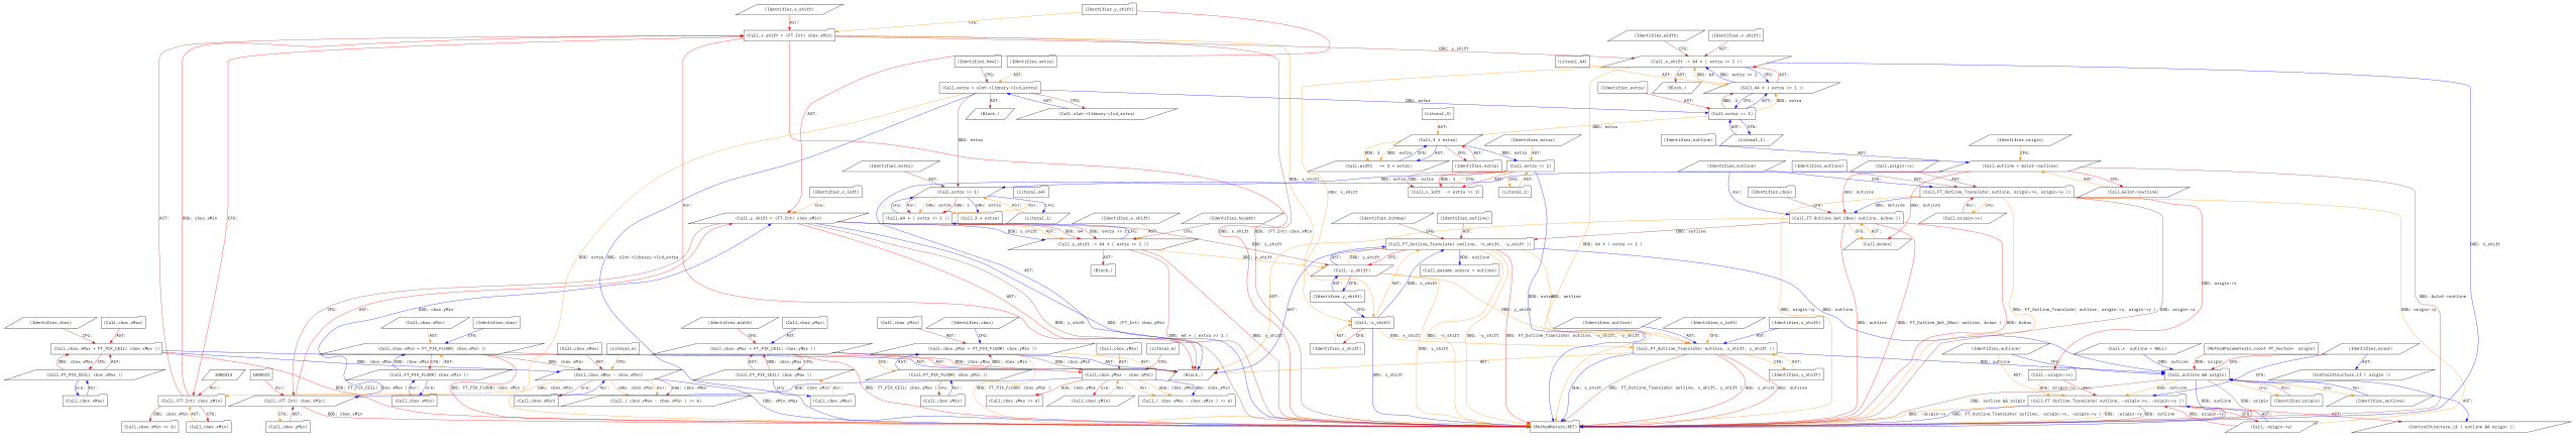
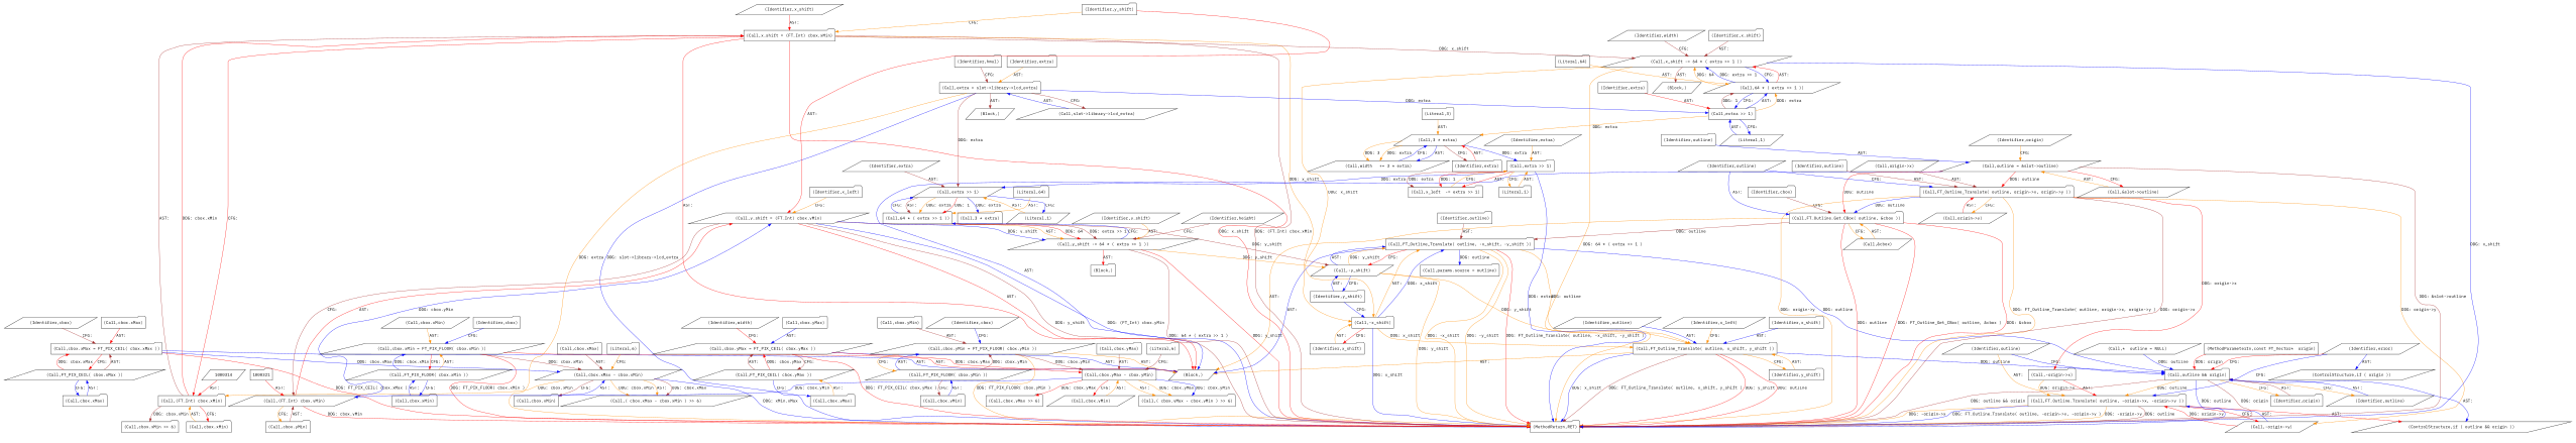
  digraph {
    fontname="IBM Plex Mono"
    node [fontname="IBM Plex Mono" shape=folder]
    edge [color=darkorange fontname="IBM Plex Mono"]
    n1 [label="(Call,FT_Outline_Translate( outline, x_shift, y_shift ))"]
    n2 [label="(Call,outline && origin)"]
    n3 [label="(Identifier,y_shift)"]
    n4 [label="(Block,)" shape=parallelogram]
    n5 [label="(MethodReturn,RET)"]
    n6 [label="(Call,FT_Outline_Translate( outline, -origin->x, -origin->y ))"]
    n7 [label="(Identifier,origin)"]
    n8 [label="(Identifier,outline)" shape=parallelogram]
    n9 [label="(ControlStructure,if ( outline && origin ))" shape=parallelogram]
    n10 [label="(Call,FT_Outline_Translate( outline, -x_shift, -y_shift ))"]
    n11 [label="(Call,-y_shift)" shape=parallelogram]
    n12 [label="(Call,params.source = outline)"]
    n13 [label="(Identifier,y_shift)"]
    n14 [label="(Call,FT_Outline_Get_CBox( outline, &cbox ))"]
    n15 [label="(Call,&cbox)" shape=parallelogram]
    n16 [label="(Call,FT_Outline_Translate( outline, origin->x, origin->y ))"]
    n17 [label="(Call,origin->y)" shape=parallelogram]
    n18 [label="(Call,-origin->x)"]
    n19 [label="(Call,-origin->y)" shape=parallelogram]
    n20 [label="(ControlStructure,if ( origin ))" shape=parallelogram]
    n21 [label="(Call,outline = &slot->outline)" shape=parallelogram]
    n22 [label="(Call,&slot->outline)" shape=parallelogram]
    n23 [label="(Call,-x_shift)"]
    n24 [label="(Identifier,x_shift)"]
    n25 [label="(Call,x_shift = (FT_Int) cbox.xMin)"]
    n26 [label="(Call,(FT_Int) cbox.xMin)"]
    n27 [label="(Call,x_shift -= 64 * ( extra >> 1 ))" shape=parallelogram]
    n28 [label="(Call,cbox.xMin >> 6)"]
    n29 [label="(Call,cbox.xMin)"]
    n30 [label="(Call,64 * ( extra >> 1 ))" shape=parallelogram]
    n31 [label="(Block,)" shape=parallelogram]
    n32 [label="(Call,cbox.xMax - cbox.xMin)" shape=parallelogram]
    n33 [label="(Call,cbox.xMin)"]
    n34 [label="(Call,( cbox.xMax - cbox.xMin ) >> 6)" shape=parallelogram]
    n35 [label="(Call,cbox.xMax = FT_PIX_CEIL( cbox.xMax ))"]
    n36 [label="(Call,FT_PIX_CEIL( cbox.xMax ))" shape=parallelogram]
    n37 [label="(Call,cbox.xMax)"]
    n38 [label="(Call,cbox.xMin = FT_PIX_FLOOR( cbox.xMin ))" shape=parallelogram]
    n39 [label="(Call,FT_PIX_FLOOR( cbox.xMin ))" shape=parallelogram]
    n40 [label="(Call,cbox.xMin)"]
    n41 [label="(Call,extra >> 1)"]
    n42 [label="(Call,3 * extra)" shape=parallelogram]
    n43 [label="(Literal,1)" shape=parallelogram]
    n44 [label="(Call,extra >> 1)"]
    n45 [label="(Call,width   += 3 * extra)" shape=parallelogram]
    n46 [label="(Identifier,extra)"]
    n47 [label="(Call,extra = slot->library->lcd_extra)"]
    n48 [label="(Call,extra >> 1)" shape=parallelogram]
    n49 [label="(Block,)" shape=parallelogram]
    n50 [label="(Call,slot->library->lcd_extra)" shape=parallelogram]
    n51 [label="(Call,64 * ( extra >> 1 ))"]
    n52 [label="(Call,3 * extra)"]
    n53 [label="(Literal,1)" shape=parallelogram]
    n54 [label="(Call,y_shift = (FT_Int) cbox.yMin)" shape=parallelogram]
    n55 [label="(Call,(FT_Int) cbox.yMin)" shape=parallelogram]
    n56 [label="(Call,y_shift -= 64 * ( extra >> 1 ))" shape=parallelogram]
    n57 [label="(Call,cbox.yMin)"]
    n58 [label="(Block,)"]
    n59 [label="(Call,cbox.yMax - cbox.yMin)"]
    n60 [label="(Call,cbox.yMax >> 6)"]
    n61 [label="(Call,cbox.yMin)" shape=parallelogram]
    n62 [label="(Call,( cbox.yMax - cbox.yMin ) >> 6)"]
    n63 [label="(Call,cbox.yMax = FT_PIX_CEIL( cbox.yMax ))" shape=parallelogram]
    n64 [label="(Call,FT_PIX_CEIL( cbox.yMax ))" shape=parallelogram]
    n65 [label="(Call,cbox.yMax)"]
    n66 [label="(Call,cbox.yMin = FT_PIX_FLOOR( cbox.yMin ))" shape=parallelogram]
    n67 [label="(Call,FT_PIX_FLOOR( cbox.yMin ))" shape=parallelogram]
    n68 [label="(Call,cbox.yMin)"]
    n69 [label="(Literal,1)"]
    n70 [label="(Call,x_left  -= extra >> 1)"]
    n71 [label="(Identifier,x_left)"]
    n72 [label="(Identifier,extra)" shape=parallelogram]
    n73 [label="(Literal,3)"]
    n74 [label="(Identifier,origin)" shape=parallelogram]
    n75 [label="(Identifier,x_shift)"]
    n76 [label="(Identifier,extra)"]
    n77 [label="(Call,cbox.yMax)"]
    n78 [label="(Identifier,outline)" shape=parallelogram]
    n79 [label="(Identifier,width)" shape=parallelogram]
-   n80 [label="(Identifier,bitmap)" shape=parallelogram]
    n81 [label="(Identifier,outline)"]
    n82 [label="(Identifier,hmul)"]
    n83 [label="(Identifier,outline)"]
    n84 [label="(Identifier,y_shift)"]
    n85 [label="(Literal,64)"]
    n86 [label="(Identifier,extra)"]
    n87 [label="(Identifier,x_left)" shape=parallelogram]
    n88 [label="(Call,cbox.xMax)"]
    n89 [label="(Identifier,outline)" shape=parallelogram]
    n90 [label="(Call,*  outline = NULL)" shape=parallelogram]
    n91 [label="(Identifier,outline)"]
    n92 [label="(Identifier,x_shift)" shape=parallelogram]
    n93 [label="(Call,cbox.yMax)"]
    n94 [label="(Literal,6)"]
    n95 [label="(Identifier,y_shift)" shape=parallelogram]
    n96 [label="(Identifier,outline)" shape=parallelogram]
    n97 [label="(Identifier,cbox)" shape=parallelogram]
    n98 [label="(Call,origin->x)" shape=parallelogram]
    n99 [label="(Identifier,cbox)"]
    n100 [label="(Call,cbox.xMax)"]
    n101 [label="(Literal,64)"]
    n102 [label="(Identifier,cbox)"]
    n103 [label="(Call,cbox.yMin)"]
    n104 [label="(Identifier,height)" shape=parallelogram]
    n105 [label="(Identifier,cbox)" shape=parallelogram]
    n106 [label="(Identifier,error)" shape=parallelogram]
    n107 [label="(Identifier,x_shift)"]
    n108 [label="(Call,cbox.xMin)" shape=parallelogram]
    n109 [label="(Identifier,width)" shape=parallelogram]
    n110 [label="(Identifier,extra)" shape=parallelogram]
    n111 [label="(Literal,6)"]
    n112 [label="(MethodParameterIn,const FT_Vector*  origin)"]
    1000314 [shape=parallelogram]
    1000321
    n1 -> n2 [color=blue label="DDG: outline"]
    n1 -> n3 [label="CFG: "]
    n1 -> n4 [label="AST: "]
    n1 -> n5 [color=blue label="DDG: x_shift"]
    n1 -> n5 [color=brown label="DDG: FT_Outline_Translate( outline, x_shift, y_shift )"]
    n1 -> n5 [color=red label="DDG: y_shift"]
    n1 -> n5 [color=red label="DDG: outline"]
    n2 -> n5 [color=brown label="DDG: outline && origin"]
    n2 -> n5 [color=blue label="DDG: outline"]
    n2 -> n5 [color=brown label="DDG: origin"]
    n2 -> n6 [label="DDG: outline"]
    n2 -> n7 [label="CFG: "]
    n2 -> n8 [label="CFG: "]
    n2 -> n9 [color=blue label="AST: "]
    n3 -> n1 [label="AST: "]
    n6 -> n5 [label="DDG: -origin->x"]
    n6 -> n5 [color=blue label="DDG: FT_Outline_Translate( outline, -origin->x, -origin->y )"]
    n6 -> n5 [label="DDG: -origin->y"]
    n6 -> n5 [color=brown label="DDG: outline"]
    n6 -> n9 [color=red label="AST: "]
    n6 -> n19 [color=red label="CFG: "]
    n7 -> n2 [color=brown label="AST: "]
    n8 -> n2 [color=blue label="AST: "]
    n10 -> n1 [label="DDG: outline"]
    n10 -> n2 [color=blue label="DDG: outline"]
    n10 -> n4 [color=blue label="AST: "]
    n10 -> n5 [label="DDG: -x_shift"]
    n10 -> n5 [label="DDG: -y_shift"]
    n10 -> n5 [color=red label="DDG: FT_Outline_Translate( outline, -x_shift, -y_shift )"]
    n10 -> n11 [color=red label="CFG: "]
    n10 -> n12 [color=blue label="DDG: outline"]
    n11 -> n1 [label="DDG: y_shift"]
    n11 -> n5 [label="DDG: y_shift"]
    n11 -> n10 [color=blue label="AST: "]
    n11 -> n10 [label="DDG: y_shift"]
    n11 -> n13 [color=blue label="CFG: "]
    n13 -> n11 [color=blue label="AST: "]
    n13 -> n23 [color=blue label="CFG: "]
    n14 -> n4 [label="AST: "]
    n14 -> n5 [color=red label="DDG: outline"]
    n14 -> n5 [color=red label="DDG: FT_Outline_Get_CBox( outline, &cbox )"]
    n14 -> n5 [color=red label="DDG: &cbox"]
    n14 -> n10 [color=brown label="DDG: outline"]
    n14 -> n15 [label="CFG: "]
    n15 -> n14 [label="AST: "]
    n16 -> n5 [label="DDG: origin->y"]
    n16 -> n5 [label="DDG: FT_Outline_Translate( outline, origin->x, origin->y )"]
    n16 -> n5 [color=brown label="DDG: origin->x"]
    n16 -> n14 [color=blue label="DDG: outline"]
    n16 -> n17 [label="CFG: "]
    n16 -> n18 [color=red label="DDG: origin->x"]
    n16 -> n19 [label="DDG: origin->y"]
    n17 -> n16 [color=red label="AST: "]
    n18 -> n6 [color=red label="AST: "]
    n18 -> n6 [label="DDG: origin->x"]
    n19 -> n6 [color=blue label="AST: "]
    n19 -> n6 [color=red label="DDG: origin->y"]
    n21 -> n4 [color=blue label="AST: "]
    n21 -> n5 [color=brown label="DDG: &slot->outline"]
    n21 -> n14 [color=red label="DDG: outline"]
-   n21 -> n15 [color=red label="DDG: outline"]
+   n21 -> n16 [color=red label="DDG: outline"]
    n21 -> n22 [color=red label="CFG: "]
    n22 -> n21 [label="AST: "]
    n23 -> n1 [label="DDG: x_shift"]
    n23 -> n5 [color=blue label="DDG: x_shift"]
    n23 -> n10 [label="AST: "]
    n23 -> n10 [color=blue label="DDG: x_shift"]
    n23 -> n24 [color=red label="CFG: "]
    n24 -> n23 [label="AST: "]
    n25 -> n4 [color=red label="AST: "]
    n25 -> n5 [color=red label="DDG: x_shift"]
    n25 -> n5 [color=brown label="DDG: (FT_Int) cbox.xMin"]
    n25 -> n23 [label="DDG: x_shift"]
    n25 -> n26 [color=red label="CFG: "]
    n25 -> n27 [color=brown label="DDG: x_shift"]
    n26 -> n25 [color=brown label="AST: "]
    n26 -> n25 [color=red label="DDG: cbox.xMin"]
    n26 -> n28 [color=brown label="DDG: cbox.xMin"]
    n26 -> n29 [color=red label="CFG: "]
    n27 -> n5 [color=blue label="DDG: x_shift"]
    n27 -> n5 [label="DDG: 64 * ( extra >> 1 )"]
    n27 -> n23 [label="DDG: x_shift"]
    n27 -> n30 [color=blue label="CFG: "]
    n27 -> n31 [color=brown label="AST: "]
    n29 -> n26 [label="AST: "]
    n30 -> n27 [color=red label="AST: "]
    n30 -> n27 [label="DDG: 64"]
    n30 -> n27 [color=blue label="DDG: extra >> 1"]
    n30 -> n41 [color=blue label="CFG: "]
    n32 -> n5 [color=blue label="DDG: xMin.xMax"]
    n32 -> n26 [label="DDG: cbox.xMin"]
    n32 -> n33 [color=brown label="CFG: "]
    n32 -> n34 [label="AST: "]
    n32 -> n34 [color=brown label="DDG: cbox.xMax"]
    n32 -> n34 [label="DDG: cbox.xMin"]
    n33 -> n32 [color=blue label="AST: "]
    n35 -> n4 [color=blue label="AST: "]
    n35 -> n5 [color=red label="DDG: FT_PIX_CEIL( cbox.xMax )"]
    n35 -> n32 [color=blue label="DDG: cbox.xMax"]
    n35 -> n36 [color=red label="CFG: "]
    n36 -> n35 [color=brown label="AST: "]
    n36 -> n35 [color=red label="DDG: cbox.xMax"]
    n36 -> n37 [color=blue label="CFG: "]
    n37 -> n36 [color=blue label="AST: "]
    n38 -> n4 [color=red label="AST: "]
    n38 -> n5 [color=red label="DDG: FT_PIX_FLOOR( cbox.xMin )"]
    n38 -> n32 [color=brown label="DDG: cbox.xMin"]
    n38 -> n39 [color=red label="CFG: "]
    n39 -> n38 [label="AST: "]
    n39 -> n38 [color=blue label="DDG: cbox.xMin"]
    n39 -> n40 [color=blue label="CFG: "]
    n40 -> n39 [color=blue label="AST: "]
    n41 -> n30 [color=blue label="AST: "]
    n41 -> n30 [label="DDG: extra"]
    n41 -> n30 [color=brown label="DDG: 1"]
    n41 -> n42 [label="DDG: extra"]
    n41 -> n43 [color=blue label="CFG: "]
    n42 -> n44 [color=blue label="DDG: extra"]
    n42 -> n45 [color=blue label="AST: "]
    n42 -> n45 [label="DDG: 3"]
    n42 -> n45 [label="DDG: extra"]
    n42 -> n46 [color=brown label="CFG: "]
    n43 -> n41 [color=blue label="AST: "]
    n44 -> n5 [color=blue label="DDG: extra"]
    n44 -> n48 [color=blue label="DDG: extra"]
    n44 -> n69 [label="CFG: "]
    n44 -> n70 [color=red label="AST: "]
    n44 -> n70 [color=brown label="DDG: extra"]
    n44 -> n70 [color=red label="DDG: 1"]
    n45 -> n42 [color=blue label="CFG: "]
    n46 -> n42 [color=red label="AST: "]
    n47 -> n5 [color=blue label="DDG: slot->library->lcd_extra"]
    n47 -> n5 [label="DDG: extra"]
    n47 -> n41 [color=blue label="DDG: extra"]
    n47 -> n48 [color=brown label="DDG: extra"]
    n47 -> n49 [color=brown label="AST: "]
    n47 -> n50 [color=brown label="CFG: "]
    n48 -> n51 [color=brown label="AST: "]
    n48 -> n51 [label="DDG: extra"]
    n48 -> n51 [color=red label="DDG: 1"]
    n48 -> n52 [color=blue label="DDG: extra"]
    n48 -> n53 [color=blue label="CFG: "]
    n50 -> n47 [color=blue label="AST: "]
    n51 -> n48 [color=blue label="CFG: "]
    n51 -> n56 [label="AST: "]
    n51 -> n56 [color=red label="DDG: 64"]
    n51 -> n56 [color=brown label="DDG: extra >> 1"]
    n53 -> n48 [label="AST: "]
    n54 -> n4 [color=red label="AST: "]
    n54 -> n5 [color=brown label="DDG: y_shift"]
    n54 -> n5 [color=blue label="DDG: (FT_Int) cbox.yMin"]
    n54 -> n11 [color=brown label="DDG: y_shift"]
    n54 -> n55 [color=brown label="CFG: "]
    n54 -> n56 [color=blue label="DDG: y_shift"]
    n55 -> n5 [color=red label="DDG: cbox.yMin"]
    n55 -> n54 [color=red label="AST: "]
    n55 -> n54 [color=blue label="DDG: cbox.yMin"]
    n55 -> n57 [label="CFG: "]
    n56 -> n5 [color=brown label="DDG: 64 * ( extra >> 1 )"]
    n56 -> n5 [color=red label="DDG: y_shift"]
    n56 -> n11 [label="DDG: y_shift"]
    n56 -> n51 [color=blue label="CFG: "]
    n56 -> n58 [color=red label="AST: "]
    n57 -> n55 [color=brown label="AST: "]
    n59 -> n55 [color=blue label="DDG: cbox.yMin"]
    n59 -> n60 [color=red label="DDG: cbox.yMax"]
    n59 -> n61 [color=red label="CFG: "]
    n59 -> n62 [label="AST: "]
    n59 -> n62 [label="DDG: cbox.yMax"]
    n59 -> n62 [color=blue label="DDG: cbox.yMin"]
    n61 -> n59 [label="AST: "]
    n63 -> n4 [color=blue label="AST: "]
    n63 -> n5 [color=red label="DDG: FT_PIX_CEIL( cbox.yMax )"]
    n63 -> n59 [color=red label="DDG: cbox.yMax"]
    n63 -> n64 [color=brown label="CFG: "]
    n64 -> n63 [color=brown label="AST: "]
    n64 -> n63 [color=red label="DDG: cbox.yMax"]
    n64 -> n65 [color=blue label="CFG: "]
    n65 -> n64 [label="AST: "]
    n66 -> n4 [label="AST: "]
    n66 -> n5 [label="DDG: FT_PIX_FLOOR( cbox.yMin )"]
    n66 -> n59 [color=brown label="DDG: cbox.yMin"]
    n66 -> n67 [label="CFG: "]
    n67 -> n66 [color=blue label="AST: "]
    n67 -> n66 [color=brown label="DDG: cbox.yMin"]
    n67 -> n68 [color=brown label="CFG: "]
    n68 -> n67 [color=blue label="AST: "]
    n69 -> n44 [label="AST: "]
    n70 -> n44 [label="CFG: "]
    n71 -> n54 [label="CFG: "]
    n72 -> n48 [color=brown label="AST: "]
    n73 -> n42 [label="AST: "]
    n74 -> n21 [label="CFG: "]
    n75 -> n27 [color=brown label="AST: "]
    n76 -> n47 [label="AST: "]
    n77 -> n63 [color=blue label="AST: "]
    n78 -> n1 [color=blue label="AST: "]
    n79 -> n63 [color=red label="CFG: "]
-   n80 -> n10 [color=brown label="CFG: "]
    n81 -> n16 [color=brown label="AST: "]
    n82 -> n47 [color=brown label="CFG: "]
    n83 -> n21 [color=blue label="AST: "]
    n84 -> n25 [label="CFG: "]
    n84 -> n54 [color=red label="AST: "]
    n85 -> n51 [label="AST: "]
    n86 -> n41 [color=red label="AST: "]
    n87 -> n1 [label="CFG: "]
    n88 -> n32 [color=brown label="AST: "]
    n89 -> n2 [color=blue label="CFG: "]
    n89 -> n6 [label="AST: "]
    n90 -> n2 [color=blue label="DDG: outline"]
    n91 -> n10 [color=brown label="AST: "]
    n92 -> n25 [color=red label="AST: "]
    n93 -> n59 [color=brown label="AST: "]
    n94 -> n32 [label="CFG: "]
    n95 -> n56 [label="AST: "]
    n96 -> n14 [color=blue label="AST: "]
    n96 -> n16 [color=blue label="CFG: "]
    n97 -> n66 [color=blue label="CFG: "]
    n98 -> n16 [color=brown label="AST: "]
    n99 -> n14 [color=brown label="CFG: "]
    n100 -> n35 [color=red label="AST: "]
    n101 -> n30 [label="AST: "]
    n102 -> n38 [color=blue label="CFG: "]
    n103 -> n66 [color=brown label="AST: "]
    n104 -> n56 [color=brown label="CFG: "]
    n105 -> n35 [color=brown label="CFG: "]
    n106 -> n2 [color=red label="CFG: "]
    n106 -> n6 [color=blue label="CFG: "]
    n106 -> n20 [color=blue label="AST: "]
    n107 -> n1 [color=blue label="AST: "]
    n108 -> n38 [label="AST: "]
    n109 -> n27 [color=brown label="CFG: "]
    n110 -> n44 [label="AST: "]
    n111 -> n59 [color=brown label="CFG: "]
    n112 -> n2 [color=red label="DDG: origin"]
    1000314 -> n26 [color=red label="AST: "]
    1000321 -> n55 [color=red label="AST: "]
  }
